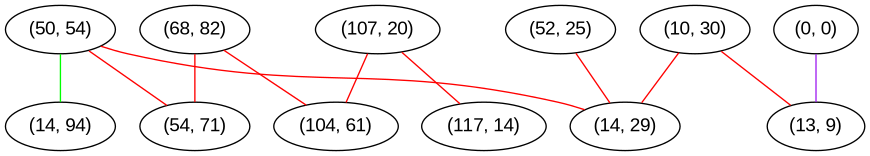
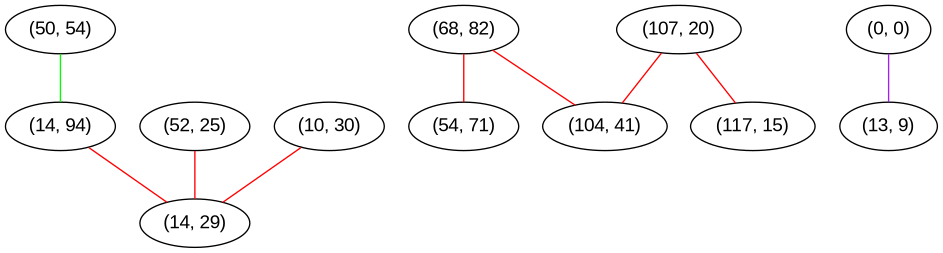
  graph {
    fontname="Liberation Sans"
    node [fontname="Liberation Sans"]
    edge [color=red fontname="Liberation Sans" weight=1]
    "(50, 54)"
    "(14, 94)"
    "(54, 71)"
    "(52, 25)"
    "(14, 29)"
    "(107, 20)"
-   "(104, 41)" [label="(104, 61)"]
-   "(117, 15)" [label="(117, 14)"]
+   "(104, 41)"
+   "(117, 15)"
    "(68, 82)"
    "(0, 0)"
    "(13, 9)"
    n12 [label="(10, 30)"]
    "(50, 54)" -- "(14, 94)" [color=green weight=2]
-   "(50, 54)" -- "(54, 71)"
-   "(50, 54)" -- "(14, 29)"
+   "(14, 94)" -- "(14, 29)"
    "(52, 25)" -- "(14, 29)"
    "(107, 20)" -- "(104, 41)"
    "(107, 20)" -- "(117, 15)"
    "(68, 82)" -- "(54, 71)"
    "(68, 82)" -- "(104, 41)"
    "(0, 0)" -- "(13, 9)" [color=purple weight=4]
    n12 -- "(14, 29)"
-   n12 -- "(13, 9)"
  }
